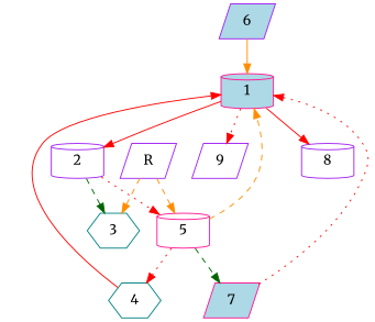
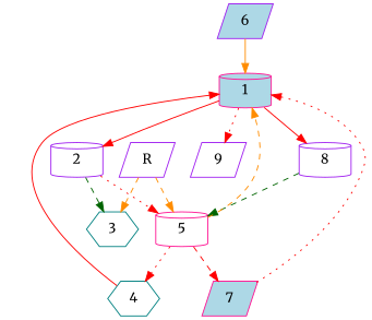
  digraph {
    fontname=Merriweather
    node [color=purple fillcolor=white fontname=Merriweather shape=cylinder style=filled]
    edge [color=red fontname=Merriweather style=dashed]
    1 [color=deeppink fillcolor=lightblue]
    2
    8
    9 [shape=parallelogram]
    3 [color=teal shape=hexagon]
    5 [color=deeppink]
    4 [color=teal shape=hexagon]
    7 [color=deeppink fillcolor=lightblue shape=parallelogram]
    6 [fillcolor=lightblue shape=parallelogram]
    R [shape=parallelogram]
    1 -> 2 [style=solid]
    1 -> 8 [style=solid]
    1 -> 9 [style=dotted]
    2 -> 3 [color=darkgreen]
    2 -> 5 [style=dotted]
+   8 -> 5 [color=darkgreen]
    5 -> 1 [color=darkorange]
    5 -> 4 [style=dotted]
-   5 -> 7 [color=darkgreen]
+   5 -> 7
    4 -> 1 [style=solid]
    7 -> 1 [style=dotted]
    6 -> 1 [color=darkorange style=solid]
    R -> 3 [color=darkorange]
    R -> 5 [color=darkorange]
  }
